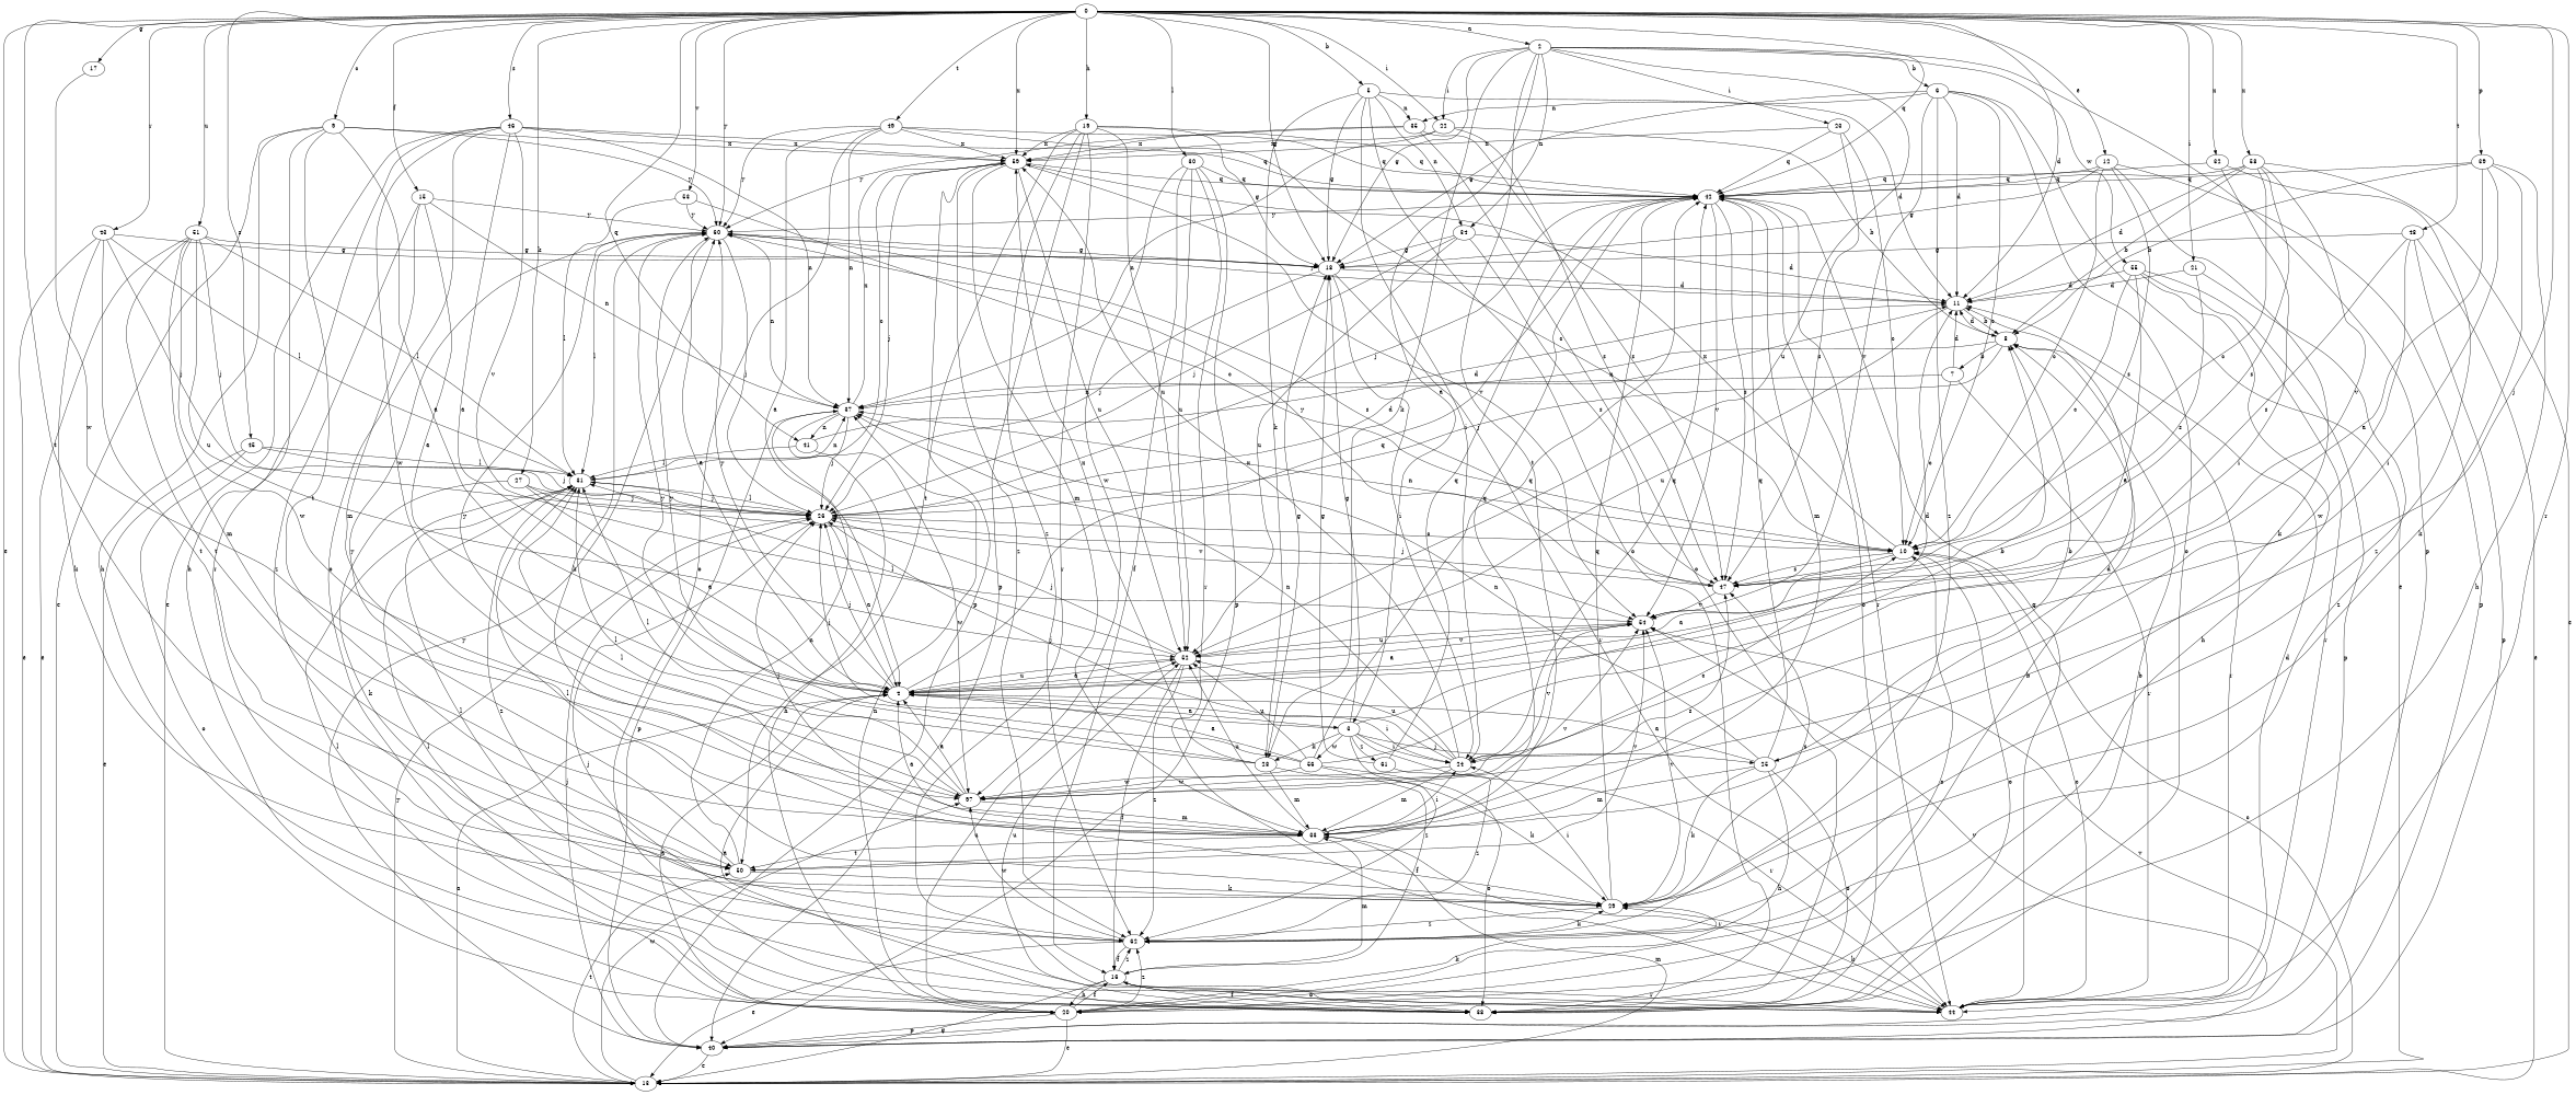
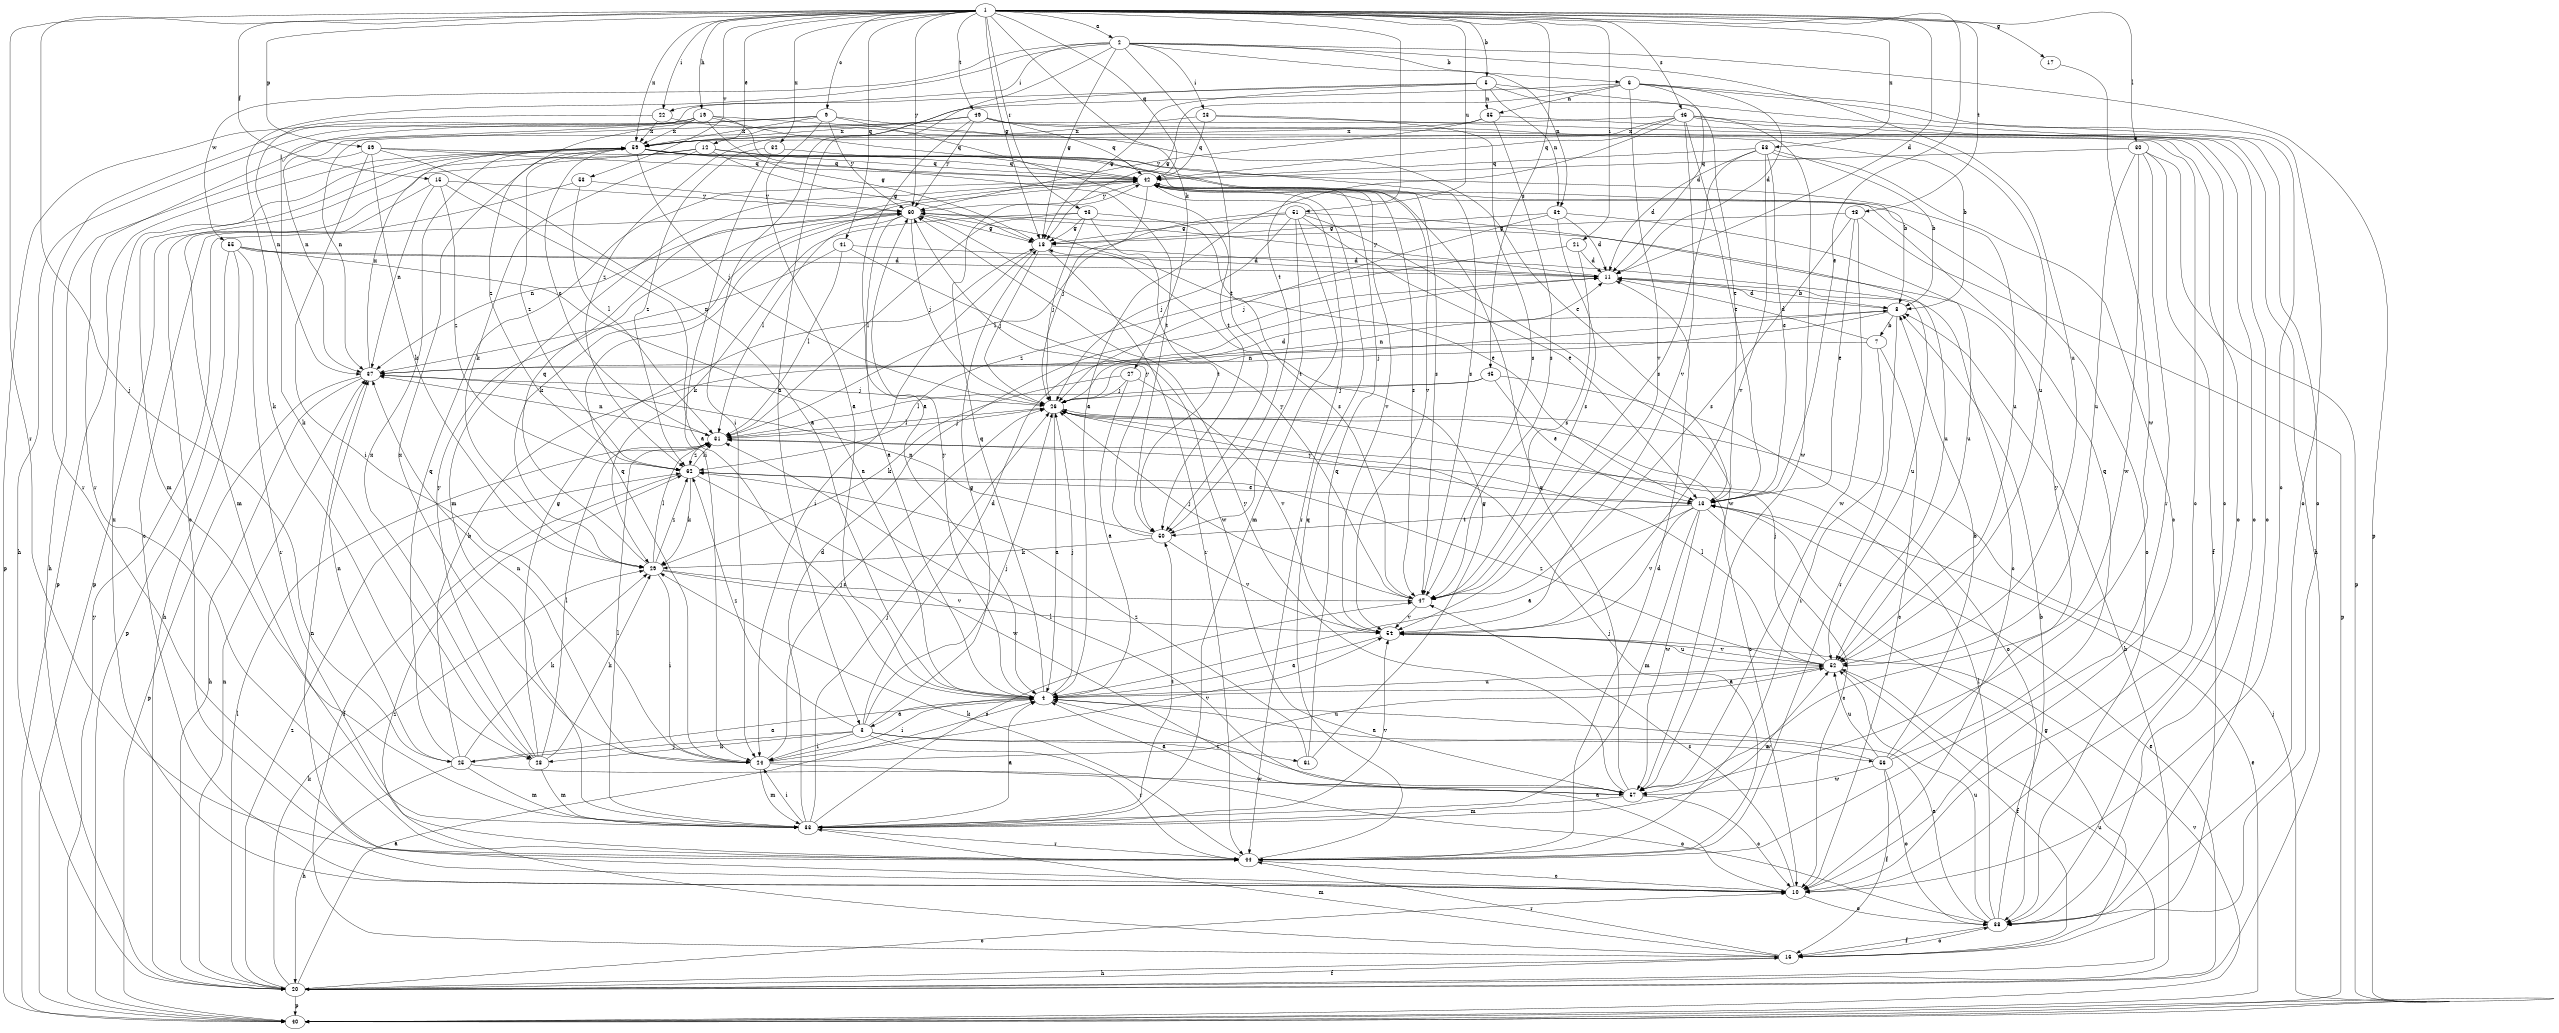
  strict digraph {
-   1 [label=0]
+   1
    2
    9
    13
    15
    25
    27
    39
    46
    49
    60
    5
    11
    22
    58
    12
    44
    53
    18
    21
    41
    43
    45
    48
    51
    30
    17
    19
    32
    42
    59
    50
    3
    52
    55
    6
    23
    34
    40
    28
    4
    20
    26
    10
    33
    54
-   57 [label=97]
+   57
    62
    37
    38
    8
    29
    16
    31
    24
    47
    35
    56
    61
    7
    1 -> 2 [label=a]
    1 -> 9 [label=c]
    1 -> 13 [label=e]
    1 -> 15 [label=f]
    1 -> 25 [label=j]
    1 -> 27 [label=k]
    1 -> 39 [label=p]
    1 -> 46 [label=s]
    1 -> 49 [label=t]
    1 -> 60 [label=y]
    1 -> 5 [label=b]
    1 -> 11 [label=d]
    1 -> 22 [label=i]
    1 -> 58 [label=x]
    1 -> 12 [label=e]
    1 -> 44 [label=r]
    1 -> 53 [label=v]
    1 -> 18 [label=g]
    1 -> 21 [label=i]
    1 -> 41 [label=q]
    1 -> 43 [label=r]
    1 -> 45 [label=s]
    1 -> 48 [label=t]
    1 -> 51 [label=u]
    1 -> 30 [label=l]
    1 -> 17 [label=g]
    1 -> 19 [label=h]
    1 -> 32 [label=x]
    1 -> 42 [label=q]
    1 -> 59 [label=x]
    1 -> 50 [label=t]
    2 -> 22 [label=i]
    2 -> 18 [label=g]
    2 -> 50 [label=t]
    2 -> 3 [label=a]
    2 -> 52 [label=u]
    2 -> 55 [label=w]
    2 -> 6 [label=b]
    2 -> 23 [label=i]
    2 -> 34 [label=n]
    2 -> 40 [label=p]
    2 -> 28 [label=k]
    9 -> 13 [label=e]
    9 -> 60 [label=y]
    9 -> 44 [label=r]
    9 -> 59 [label=x]
    9 -> 50 [label=t]
    9 -> 4 [label=a]
    9 -> 20 [label=h]
    13 -> 50 [label=t]
    13 -> 4 [label=a]
    13 -> 26 [label=y]
    13 -> 10 [label=c]
    13 -> 33 [label=m]
    13 -> 54 [label=v]
    13 -> 57 [label=w]
    15 -> 60 [label=y]
    15 -> 4 [label=a]
    15 -> 33 [label=m]
    15 -> 62 [label=z]
    15 -> 37 [label=n]
    25 -> 42 [label=q]
    25 -> 4 [label=a]
    25 -> 20 [label=h]
    25 -> 33 [label=m]
    25 -> 37 [label=n]
    25 -> 38 [label=o]
    25 -> 8 [label=b]
    25 -> 29 [label=k]
    27 -> 4 [label=a]
    27 -> 26 [label=j]
    27 -> 54 [label=v]
    27 -> 29 [label=k]
    39 -> 42 [label=q]
    39 -> 4 [label=a]
    39 -> 20 [label=h]
    39 -> 8 [label=b]
    39 -> 29 [label=k]
    39 -> 24 [label=i]
    46 -> 13 [label=e]
    46 -> 42 [label=q]
    46 -> 59 [label=x]
    46 -> 4 [label=a]
    46 -> 20 [label=h]
    46 -> 54 [label=v]
    46 -> 57 [label=w]
    46 -> 37 [label=n]
    46 -> 38 [label=o]
    49 -> 60 [label=y]
    49 -> 42 [label=q]
    49 -> 59 [label=x]
    49 -> 4 [label=a]
    49 -> 10 [label=c]
    49 -> 37 [label=n]
    49 -> 38 [label=o]
    60 -> 18 [label=g]
    60 -> 4 [label=a]
    60 -> 26 [label=j]
    60 -> 37 [label=n]
    60 -> 29 [label=k]
    60 -> 31 [label=l]
    60 -> 47 [label=s]
    5 -> 11 [label=d]
    5 -> 18 [label=g]
    5 -> 34 [label=n]
    5 -> 28 [label=k]
    5 -> 38 [label=o]
    5 -> 24 [label=i]
    5 -> 35 [label=n]
    11 -> 60 [label=y]
    11 -> 52 [label=u]
    11 -> 8 [label=b]
    22 -> 59 [label=x]
    22 -> 37 [label=n]
    22 -> 8 [label=b]
    58 -> 13 [label=e]
    58 -> 11 [label=d]
    58 -> 42 [label=q]
    58 -> 10 [label=c]
    58 -> 54 [label=v]
    58 -> 8 [label=b]
    58 -> 47 [label=s]
    12 -> 18 [label=g]
    12 -> 42 [label=q]
    12 -> 40 [label=p]
    12 -> 10 [label=c]
    12 -> 29 [label=k]
    12 -> 47 [label=s]
    44 -> 11 [label=d]
    44 -> 42 [label=q]
    44 -> 26 [label=j]
    44 -> 10 [label=c]
    44 -> 29 [label=k]
    53 -> 60 [label=y]
    53 -> 10 [label=c]
    53 -> 31 [label=l]
    18 -> 11 [label=d]
    18 -> 44 [label=r]
    18 -> 26 [label=j]
    18 -> 24 [label=i]
    21 -> 11 [label=d]
    21 -> 62 [label=z]
    21 -> 47 [label=s]
    41 -> 11 [label=d]
    41 -> 57 [label=w]
-   37 -> 41 [label=n]
+   41 -> 37 [label=n]
    41 -> 31 [label=l]
    43 -> 13 [label=e]
    43 -> 18 [label=g]
    43 -> 50 [label=t]
    43 -> 26 [label=j]
    43 -> 29 [label=k]
    43 -> 31 [label=l]
    45 -> 13 [label=e]
    45 -> 26 [label=j]
    45 -> 38 [label=o]
    45 -> 31 [label=l]
    48 -> 13 [label=e]
    48 -> 18 [label=g]
    48 -> 40 [label=p]
    48 -> 57 [label=w]
    48 -> 47 [label=s]
    51 -> 13 [label=e]
    51 -> 18 [label=g]
    51 -> 50 [label=t]
    51 -> 52 [label=u]
    51 -> 26 [label=j]
    51 -> 33 [label=m]
    51 -> 57 [label=w]
    51 -> 31 [label=l]
    30 -> 44 [label=r]
    30 -> 42 [label=q]
    30 -> 52 [label=u]
    30 -> 40 [label=p]
    30 -> 57 [label=w]
    30 -> 16 [label=f]
    17 -> 57 [label=w]
    19 -> 44 [label=r]
    19 -> 18 [label=g]
    19 -> 42 [label=q]
    19 -> 59 [label=x]
    19 -> 50 [label=t]
    19 -> 52 [label=u]
    19 -> 40 [label=p]
    19 -> 62 [label=z]
    32 -> 42 [label=q]
    32 -> 62 [label=z]
    32 -> 24 [label=i]
    42 -> 60 [label=y]
    42 -> 44 [label=r]
    42 -> 26 [label=j]
    42 -> 33 [label=m]
    42 -> 54 [label=v]
    42 -> 38 [label=o]
    42 -> 47 [label=s]
    59 -> 42 [label=q]
    59 -> 52 [label=u]
    59 -> 40 [label=p]
    59 -> 26 [label=j]
    59 -> 33 [label=m]
    59 -> 54 [label=v]
    59 -> 62 [label=z]
    59 -> 31 [label=c]
-   22 -> 47 [label=s]
+   59 -> 47 [label=s]
    50 -> 60 [label=y]
    50 -> 54 [label=v]
    50 -> 37 [label=n]
    50 -> 29 [label=k]
    3 -> 25 [label=j]
    3 -> 11 [label=d]
    3 -> 44 [label=r]
    3 -> 18 [label=g]
    3 -> 28 [label=k]
    3 -> 26 [label=j]
    3 -> 62 [label=z]
    3 -> 24 [label=i]
    3 -> 56 [label=w]
    3 -> 61 [label=z]
    52 -> 4 [label=a]
    52 -> 26 [label=j]
    52 -> 54 [label=v]
    52 -> 62 [label=z]
    52 -> 16 [label=f]
    52 -> 31 [label=l]
    55 -> 11 [label=d]
    55 -> 44 [label=r]
    55 -> 40 [label=p]
    55 -> 4 [label=a]
    55 -> 20 [label=h]
    55 -> 10 [label=c]
    6 -> 13 [label=e]
    6 -> 11 [label=d]
    6 -> 18 [label=g]
    6 -> 10 [label=c]
    6 -> 54 [label=v]
    6 -> 62 [label=z]
    6 -> 38 [label=o]
    6 -> 35 [label=n]
    23 -> 42 [label=q]
    23 -> 59 [label=x]
    23 -> 10 [label=c]
    23 -> 47 [label=s]
    34 -> 11 [label=d]
    34 -> 18 [label=g]
    34 -> 52 [label=u]
    34 -> 26 [label=j]
    34 -> 47 [label=s]
    40 -> 13 [label=e]
    40 -> 60 [label=y]
    40 -> 26 [label=j]
    40 -> 54 [label=v]
    28 -> 60 [label=y]
    28 -> 18 [label=g]
    28 -> 59 [label=x]
    28 -> 33 [label=m]
    28 -> 29 [label=k]
    28 -> 31 [label=l]
    4 -> 60 [label=y]
    4 -> 42 [label=q]
    4 -> 3 [label=a]
    4 -> 52 [label=u]
    4 -> 26 [label=j]
    4 -> 24 [label=i]
    20 -> 13 [label=e]
    20 -> 52 [label=u]
    20 -> 40 [label=p]
    20 -> 4 [label=a]
    20 -> 10 [label=c]
    20 -> 62 [label=z]
    20 -> 37 [label=n]
    20 -> 8 [label=b]
    20 -> 29 [label=k]
    20 -> 16 [label=f]
    20 -> 31 [label=l]
    26 -> 11 [label=d]
    26 -> 4 [label=a]
    26 -> 10 [label=c]
    26 -> 31 [label=l]
    10 -> 59 [label=x]
    10 -> 4 [label=a]
    10 -> 37 [label=n]
    10 -> 38 [label=o]
    10 -> 47 [label=s]
    33 -> 11 [label=d]
    33 -> 44 [label=r]
    33 -> 50 [label=t]
    33 -> 52 [label=u]
    33 -> 4 [label=a]
    33 -> 26 [label=j]
    33 -> 54 [label=v]
    33 -> 31 [label=l]
    33 -> 24 [label=i]
    33 -> 47 [label=s]
    54 -> 52 [label=u]
    54 -> 4 [label=a]
    57 -> 60 [label=y]
    57 -> 42 [label=q]
    57 -> 4 [label=a]
    57 -> 10 [label=c]
    57 -> 33 [label=m]
    57 -> 31 [label=l]
    62 -> 13 [label=e]
    62 -> 57 [label=w]
    62 -> 29 [label=k]
    62 -> 16 [label=f]
    62 -> 31 [label=l]
    37 -> 59 [label=x]
    37 -> 40 [label=p]
    37 -> 20 [label=h]
    37 -> 26 [label=j]
    38 -> 52 [label=u]
    38 -> 4 [label=a]
    38 -> 8 [label=b]
    38 -> 16 [label=f]
    38 -> 31 [label=l]
    8 -> 11 [label=d]
    8 -> 44 [label=r]
    8 -> 26 [label=j]
    8 -> 37 [label=n]
    8 -> 7 [label=b]
    29 -> 42 [label=q]
    29 -> 54 [label=v]
    29 -> 62 [label=z]
    29 -> 31 [label=l]
    29 -> 24 [label=i]
    29 -> 47 [label=s]
    16 -> 13 [label=g]
    16 -> 44 [label=r]
    16 -> 20 [label=h]
    16 -> 33 [label=m]
    16 -> 62 [label=z]
    16 -> 38 [label=o]
    31 -> 26 [label=j]
    31 -> 62 [label=z]
    31 -> 37 [label=n]
    24 -> 42 [label=q]
    24 -> 59 [label=x]
    24 -> 52 [label=u]
    24 -> 26 [label=j]
    24 -> 33 [label=m]
    24 -> 54 [label=v]
    24 -> 57 [label=w]
    24 -> 37 [label=n]
    47 -> 60 [label=y]
    47 -> 26 [label=j]
    47 -> 54 [label=v]
    35 -> 60 [label=y]
    35 -> 59 [label=x]
    35 -> 38 [label=o]
    35 -> 47 [label=s]
    56 -> 60 [label=y]
    56 -> 42 [label=q]
    56 -> 52 [label=u]
    56 -> 4 [label=a]
    56 -> 57 [label=w]
    56 -> 38 [label=o]
    56 -> 8 [label=b]
    56 -> 16 [label=f]
    61 -> 18 [label=g]
    61 -> 42 [label=q]
    61 -> 62 [label=z]
    7 -> 11 [label=d]
    7 -> 44 [label=r]
    7 -> 10 [label=c]
    7 -> 37 [label=n]
  }
